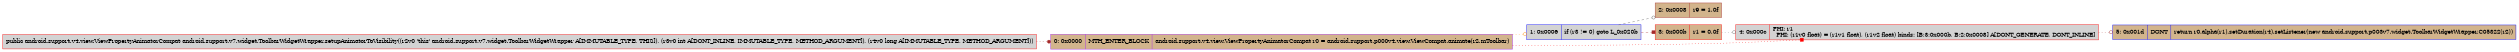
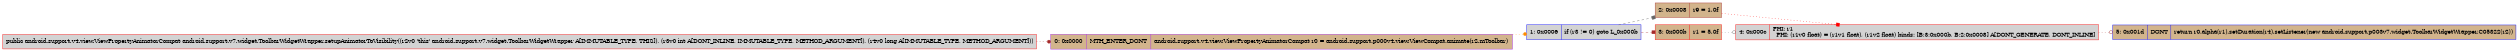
  digraph {
    rankdir=LR
    node [color=red fillcolor=tan shape=record style=filled]
    edge [arrowhead=odot color=brown style=dotted]
-   n1 [color=purple label="{0\:\ 0x0000|MTH_ENTER_BLOCK\l|android.support.v4.view.ViewPropertyAnimatorCompat r0 = android.support.p000v4.view.ViewCompat.animate(r2.mToolbar)\l}"]
-   n2 [color=blue fillcolor=lightgrey label="{1\:\ 0x0006|if (r3 != 0) goto L_0x020b\l}"]
+   n1 [color=purple label="{0\:\ 0x0000|MTH_ENTER_DONT\l|android.support.v4.view.ViewPropertyAnimatorCompat r0 = android.support.p000v4.view.ViewCompat.animate(r2.mToolbar)\l}"]
+   n2 [color=blue fillcolor=lightgrey label="{1\:\ 0x0006|if (r3 != 0) goto L_0x000b\l}"]
    n3 [color=brown label="{2\:\ 0x0008|r9 = 1.0f\l}"]
-   n4 [label="{3\:\ 0x000b|r1 = 0.0f\l}"]
+   n4 [label="{3\:\ 0x000b|r1 = 5.0f\l}"]
    n5 [fillcolor=lightgrey label="{4\:\ 0x000c|PHI: r1 \l  PHI: (r1v0 float) = (r1v1 float), (r1v2 float) binds: [B:3:0x000b, B:2:0x0008] A[DONT_GENERATE, DONT_INLINE]\l}"]
    n6 [color=blue label="{5\:\ 0x001d|DONT\l|return r0.alpha(r1).setDuration(r4).setListener(new android.support.p003v7.widget.ToolbarWidgetWrapper.C05322(r2))\l}"]
    n7 [fillcolor=lightgrey label="{public android.support.v4.view.ViewPropertyAnimatorCompat android.support.v7.widget.ToolbarWidgetWrapper.setupAnimatorToVisibility((r2v0 'this' android.support.v7.widget.ToolbarWidgetWrapper A[IMMUTABLE_TYPE, THIS]), (r3v0 int A[DONT_INLINE, IMMUTABLE_TYPE, METHOD_ARGUMENT]), (r4v0 long A[IMMUTABLE_TYPE, METHOD_ARGUMENT])) }"]
-   n1 -> n2 [color=darkorange]
-   n2 -> n3 [color=gray40 style=dashed]
+   n1 -> n2 [arrowhead=dot color=darkorange]
+   n2 -> n3 [arrowhead=box color=gray40 style=dashed]
    n2 -> n4 [arrowhead=box style=dashed]
-   n1 -> n5 [arrowhead=box color=red]
+   n3 -> n5 [arrowhead=box color=red]
    n4 -> n5 [color=gray40]
    n5 -> n6
    n7 -> n1 [arrowhead=dot]
  }
